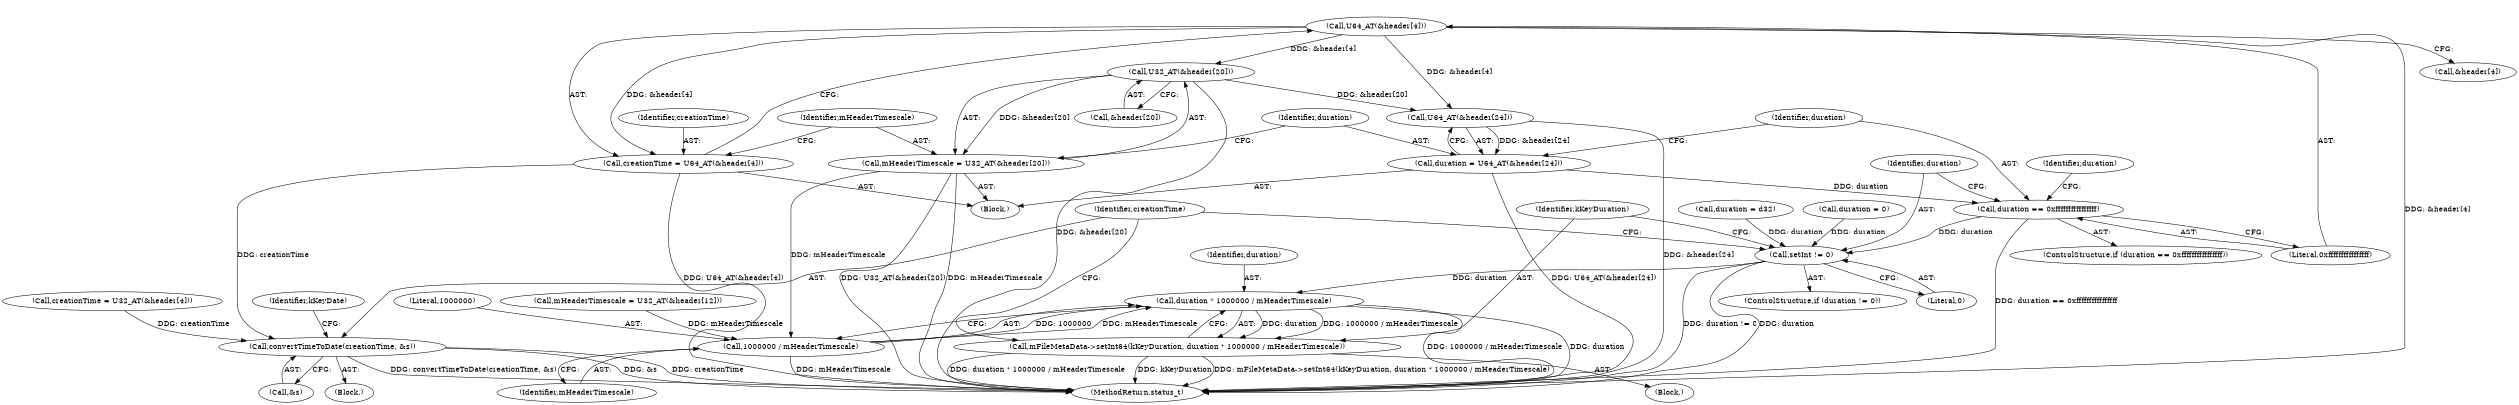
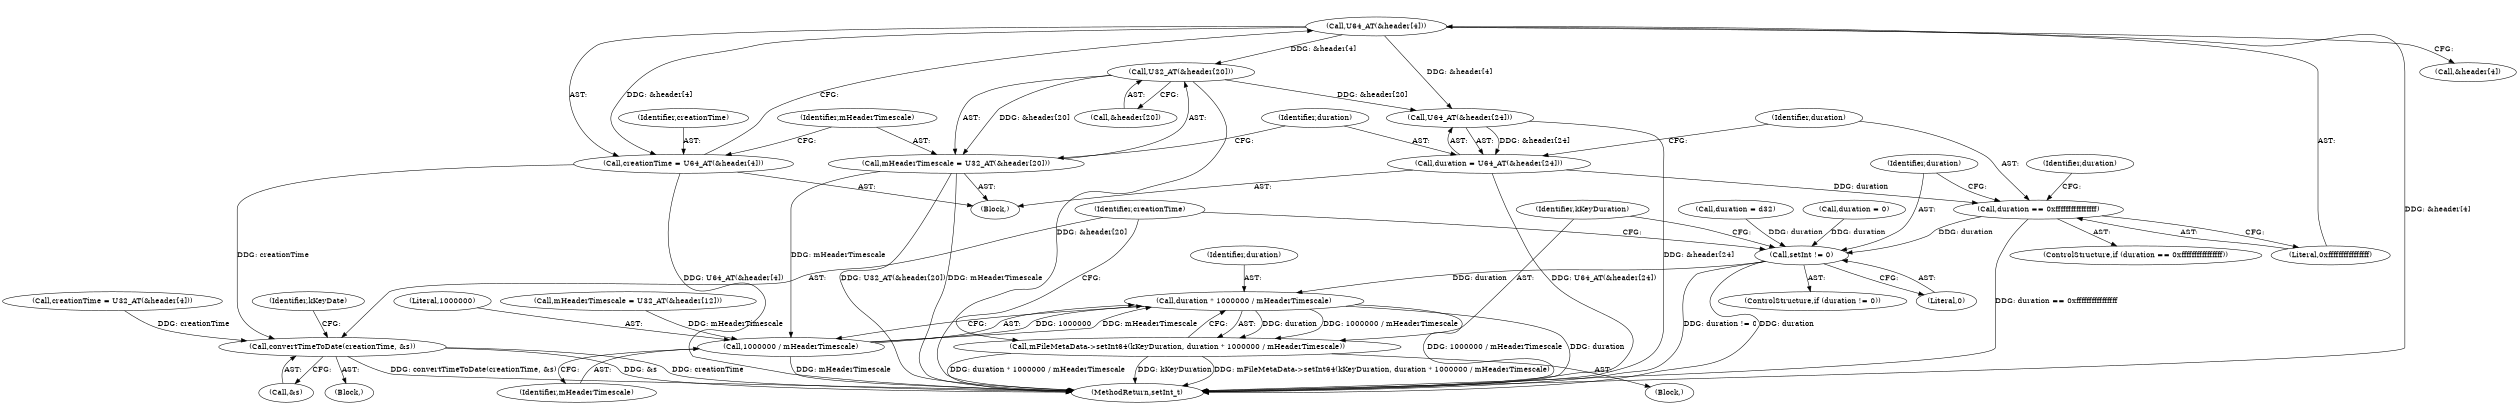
  digraph {
    n1 [label="(Call,U64_AT(&header[4]))"]
    n2 [label="(Call,creationTime = U64_AT(&header[4]))"]
    n3 [label="(Call,U32_AT(&header[20]))"]
    n4 [label="(Call,U64_AT(&header[24]))"]
-   n5 [label="(MethodReturn,status_t)"]
+   n5 [label="(MethodReturn,setInt_t)"]
    n6 [label="(Call,&header[4])"]
    n7 [label="(Call,convertTimeToDate(creationTime, &s))"]
    n8 [label="(Block,)"]
    n9 [label="(Call,mHeaderTimescale = U32_AT(&header[20]))"]
    n10 [label="(Call,&header[20])"]
    n11 [label="(Call,duration = U64_AT(&header[24]))"]
    n12 [label="(Block,)"]
    n13 [label="(Call,&s)"]
    n14 [label="(Call,1000000 / mHeaderTimescale)"]
    n15 [label="(Call,duration * 1000000 / mHeaderTimescale)"]
    n16 [label="(Identifier,mHeaderTimescale)"]
    n17 [label="(Call,mFileMetaData->setInt64(kKeyDuration, duration * 1000000 / mHeaderTimescale))"]
    n18 [label="(Block,)"]
    n19 [label="(Call,duration == 0xffffffffffffffff)"]
    n20 [label="(Call,setInt != 0)"]
    n21 [label="(Literal,0xffffffffffffffff)"]
    n22 [label="(ControlStructure,if (duration == 0xffffffffffffffff))"]
    n23 [label="(ControlStructure,if (duration != 0))"]
    n24 [label="(Literal,0)"]
    n25 [label="(Identifier,mHeaderTimescale)"]
    n26 [label="(Identifier,duration)"]
    n27 [label="(Identifier,creationTime)"]
    n28 [label="(Identifier,kKeyDate)"]
    n29 [label="(Literal,1000000)"]
    n30 [label="(Call,duration = d32)"]
    n31 [label="(Call,mHeaderTimescale = U32_AT(&header[12]))"]
    n32 [label="(Identifier,duration)"]
    n33 [label="(Identifier,duration)"]
    n34 [label="(Call,creationTime = U32_AT(&header[4]))"]
    n35 [label="(Identifier,duration)"]
    n36 [label="(Identifier,creationTime)"]
    n37 [label="(Identifier,duration)"]
    n38 [label="(Identifier,kKeyDuration)"]
    n39 [label="(Call,duration = 0)"]
    n1 -> n2 [label="AST: "]
    n1 -> n2 [label="DDG: &header[4]"]
    n1 -> n3 [label="DDG: &header[4]"]
    n1 -> n4 [label="DDG: &header[4]"]
    n1 -> n5 [label="DDG: &header[4]"]
    n1 -> n6 [label="CFG: "]
    n2 -> n1 [label="CFG: "]
    n2 -> n5 [label="DDG: U64_AT(&header[4])"]
    n2 -> n7 [label="DDG: creationTime"]
    n2 -> n8 [label="AST: "]
    n3 -> n4 [label="DDG: &header[20]"]
    n3 -> n5 [label="DDG: &header[20]"]
    n3 -> n9 [label="AST: "]
    n3 -> n9 [label="DDG: &header[20]"]
    n3 -> n10 [label="CFG: "]
    n4 -> n5 [label="DDG: &header[24]"]
    n4 -> n11 [label="AST: "]
    n4 -> n11 [label="DDG: &header[24]"]
    n7 -> n5 [label="DDG: creationTime"]
    n7 -> n5 [label="DDG: convertTimeToDate(creationTime, &s)"]
    n7 -> n5 [label="DDG: &s"]
    n7 -> n12 [label="AST: "]
    n7 -> n13 [label="CFG: "]
    n9 -> n3 [label="AST: "]
    n9 -> n5 [label="DDG: U32_AT(&header[20])"]
    n9 -> n5 [label="DDG: mHeaderTimescale"]
    n9 -> n8 [label="AST: "]
    n9 -> n14 [label="DDG: mHeaderTimescale"]
    n10 -> n3 [label="AST: "]
-   n11 -> n4 [label="CFG: "]
+   n11 -> n4 [label="AST: "]
    n11 -> n5 [label="DDG: U64_AT(&header[24])"]
    n11 -> n8 [label="AST: "]
    n11 -> n19 [label="DDG: duration"]
    n13 -> n7 [label="AST: "]
    n14 -> n5 [label="DDG: mHeaderTimescale"]
    n14 -> n15 [label="AST: "]
    n14 -> n15 [label="DDG: 1000000"]
    n14 -> n15 [label="DDG: mHeaderTimescale"]
    n14 -> n16 [label="CFG: "]
    n15 -> n5 [label="DDG: 1000000 / mHeaderTimescale"]
    n15 -> n5 [label="DDG: duration"]
    n15 -> n14 [label="CFG: "]
    n15 -> n17 [label="AST: "]
    n15 -> n17 [label="DDG: duration"]
    n15 -> n17 [label="DDG: 1000000 / mHeaderTimescale"]
    n16 -> n14 [label="AST: "]
    n17 -> n5 [label="DDG: duration * 1000000 / mHeaderTimescale"]
    n17 -> n5 [label="DDG: kKeyDuration"]
    n17 -> n5 [label="DDG: mFileMetaData->setInt64(kKeyDuration, duration * 1000000 / mHeaderTimescale)"]
    n17 -> n15 [label="CFG: "]
    n17 -> n18 [label="AST: "]
    n19 -> n5 [label="DDG: duration == 0xffffffffffffffff"]
    n19 -> n20 [label="DDG: duration"]
    n19 -> n21 [label="CFG: "]
    n19 -> n22 [label="AST: "]
    n20 -> n5 [label="DDG: duration != 0"]
    n20 -> n5 [label="DDG: duration"]
    n20 -> n15 [label="DDG: duration"]
    n20 -> n23 [label="AST: "]
    n20 -> n24 [label="CFG: "]
    n21 -> n1 [label="AST: "]
    n21 -> n19 [label="AST: "]
    n24 -> n20 [label="AST: "]
    n25 -> n2 [label="CFG: "]
    n25 -> n9 [label="AST: "]
    n26 -> n15 [label="AST: "]
    n27 -> n2 [label="AST: "]
    n28 -> n7 [label="CFG: "]
    n29 -> n14 [label="AST: "]
    n30 -> n20 [label="DDG: duration"]
    n31 -> n14 [label="DDG: mHeaderTimescale"]
    n32 -> n9 [label="CFG: "]
    n32 -> n11 [label="AST: "]
    n33 -> n19 [label="CFG: "]
    n33 -> n20 [label="AST: "]
    n34 -> n7 [label="DDG: creationTime"]
    n35 -> n11 [label="CFG: "]
    n35 -> n19 [label="AST: "]
    n36 -> n7 [label="AST: "]
    n36 -> n17 [label="CFG: "]
    n36 -> n20 [label="CFG: "]
    n37 -> n19 [label="CFG: "]
    n38 -> n17 [label="AST: "]
    n38 -> n20 [label="CFG: "]
    n39 -> n20 [label="DDG: duration"]
  }
